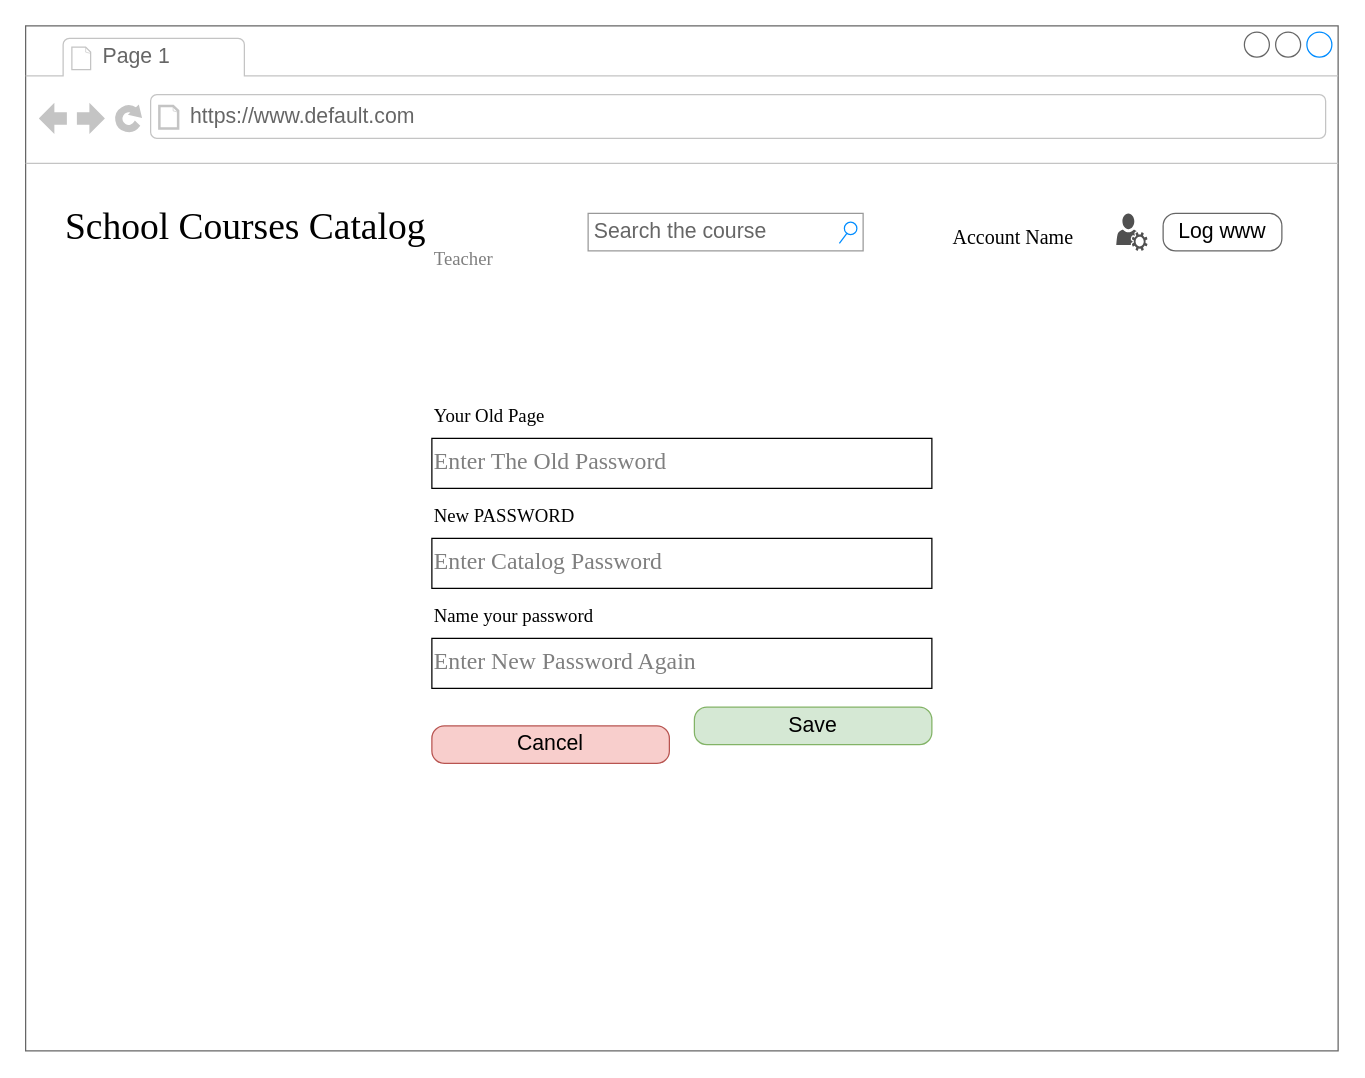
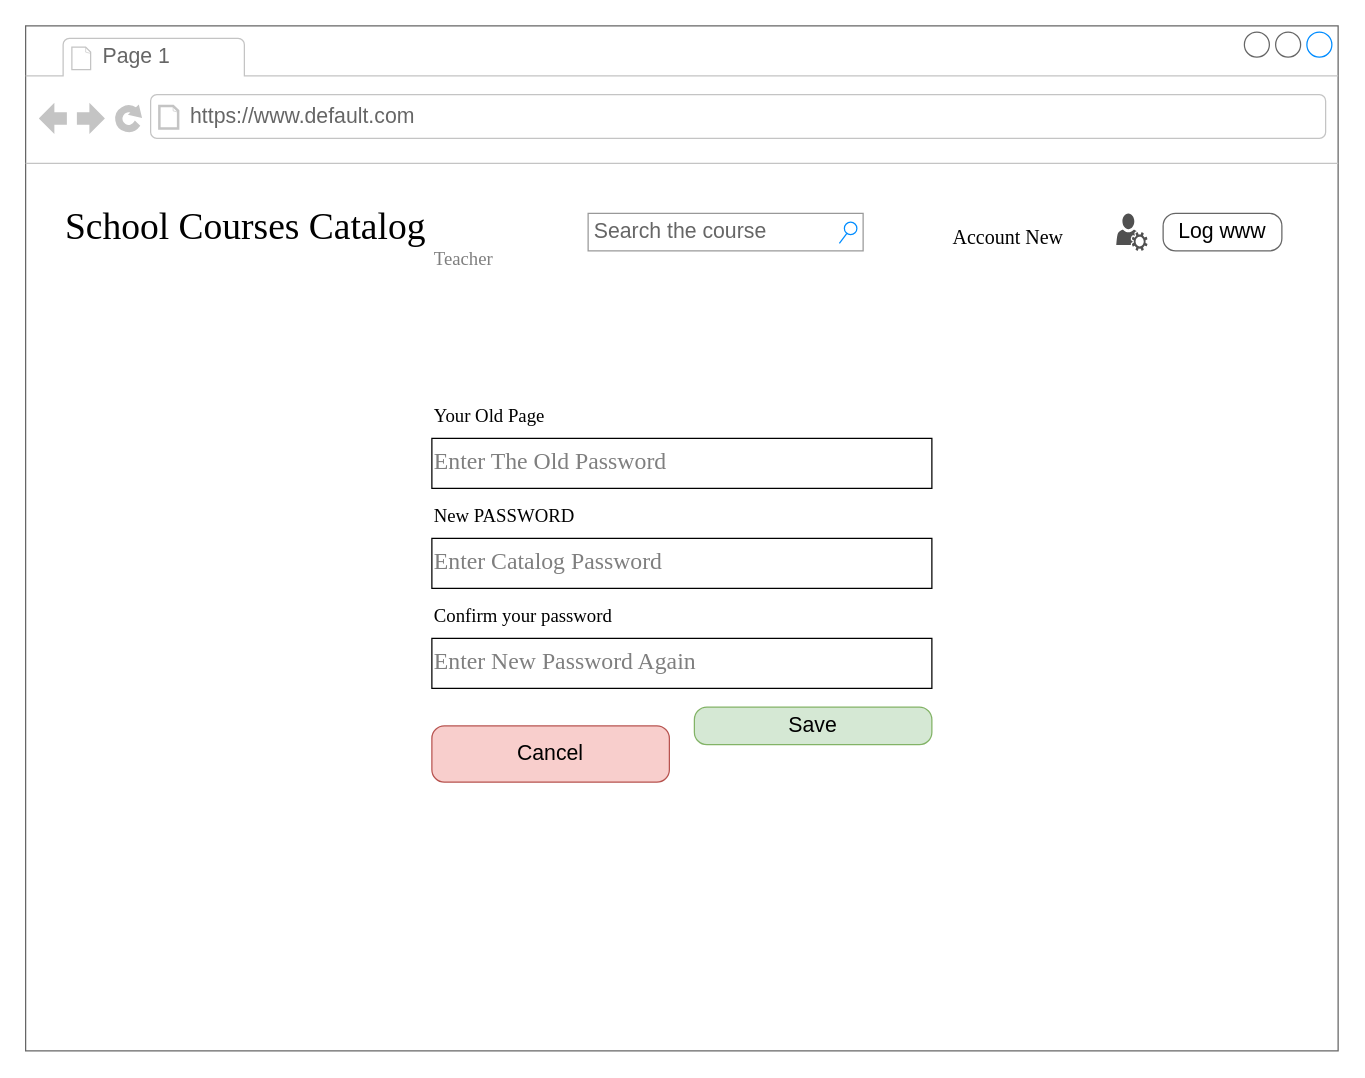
  <mxCell id="0" />
  <mxCell id="1" parent="0" />
  <mxCell id="2" value="" style="strokeWidth=1;shadow=0;dashed=0;align=center;html=1;shape=mxgraph.mockup.containers.browserWindow;rSize=0;strokeColor=#666666;mainText=,;recursiveResize=0;rounded=0;labelBackgroundColor=none;fontFamily=Verdana;fontSize=12;fontStyle=1" parent="1" vertex="1"><mxGeometry x="20" y="20" width="1050" height="820" as="geometry" /></mxCell>
  <mxCell id="3" value="Page 1" style="strokeWidth=1;shadow=0;dashed=0;align=center;html=1;shape=mxgraph.mockup.containers.anchor;fontSize=17;fontColor=#666666;align=left;" parent="2" vertex="1"><mxGeometry x="60" y="12" width="110" height="26" as="geometry" /></mxCell>
  <mxCell id="4" value="https://www.default.com" style="strokeWidth=1;shadow=0;dashed=0;align=center;html=1;shape=mxgraph.mockup.containers.anchor;rSize=0;fontSize=17;fontColor=#666666;align=left;" parent="2" vertex="1"><mxGeometry x="130" y="60" width="250" height="26" as="geometry" /></mxCell>
  <mxCell id="5" value="School Courses Catalog" style="text;html=1;points=[];align=left;verticalAlign=top;spacingTop=-4;fontSize=30;fontFamily=Verdana" parent="2" vertex="1"><mxGeometry x="30" y="140" width="340" height="50" as="geometry" /></mxCell>
  <mxCell id="6" value="Search the course" style="strokeWidth=1;shadow=0;dashed=0;align=center;html=1;shape=mxgraph.mockup.forms.searchBox;strokeColor=#999999;mainText=;strokeColor2=#008cff;fontColor=#666666;fontSize=17;align=left;spacingLeft=3;rounded=0;labelBackgroundColor=none;" parent="2" vertex="1"><mxGeometry x="450" y="150" width="220" height="30" as="geometry" /></mxCell>
  <mxCell id="7" value="&lt;font color=&quot;#7F7F7F&quot;&gt;Teacher&lt;/font&gt;" style="text;html=1;points=[];align=left;verticalAlign=top;spacingTop=-4;fontSize=15;fontFamily=Verdana" parent="2" vertex="1"><mxGeometry x="325" y="175" width="170" height="30" as="geometry" /></mxCell>
  <mxCell id="8" value="" style="sketch=0;pointerEvents=1;shadow=0;dashed=0;html=1;strokeColor=none;fillColor=#505050;labelPosition=center;verticalLabelPosition=bottom;verticalAlign=top;outlineConnect=0;align=center;shape=mxgraph.office.users.user_services;" vertex="1" parent="2"><mxGeometry x="872.5" y="150" width="25" height="30" as="geometry" /></mxCell>
  <mxCell id="9" value="Log www" style="strokeWidth=1;shadow=0;dashed=0;align=center;html=1;shape=mxgraph.mockup.buttons.button;strokeColor=#666666;mainText=;buttonStyle=round;fontSize=17;fontStyle=0;fillColor=none;whiteSpace=wrap;rounded=0;labelBackgroundColor=none;" vertex="1" parent="2"><mxGeometry x="910" y="150" width="95" height="30" as="geometry" /></mxCell>
- <mxCell id="10" value="&lt;p style=&quot;line-height: 0.3&quot; align=&quot;left&quot;&gt;&lt;font style=&quot;font-size: 16px ; line-height: 0&quot;&gt;Account Name&lt;/font&gt;&lt;/p&gt;" style="text;html=1;points=[];align=left;verticalAlign=top;spacingTop=-4;fontSize=15;fontFamily=Verdana" parent="2" vertex="1"><mxGeometry x="740" y="150" width="170" height="30" as="geometry" /></mxCell>
- <mxCell id="11" value="Cancel" style="strokeWidth=1;shadow=0;dashed=0;align=center;html=1;shape=mxgraph.mockup.buttons.button;mainText=;buttonStyle=round;fontSize=17;fontStyle=0;whiteSpace=wrap;rounded=0;labelBackgroundColor=none;fillColor=#f8cecc;strokeColor=#b85450;" vertex="1" parent="2"><mxGeometry x="325" y="560" width="190" height="30" as="geometry" /></mxCell>
+ <mxCell id="10" value="&lt;p style=&quot;line-height: 0.3&quot; align=&quot;left&quot;&gt;&lt;font style=&quot;font-size: 16px ; line-height: 0&quot;&gt;Account New&lt;/font&gt;&lt;/p&gt;" style="text;html=1;points=[];align=left;verticalAlign=top;spacingTop=-4;fontSize=15;fontFamily=Verdana" parent="2" vertex="1"><mxGeometry x="740" y="150" width="170" height="30" as="geometry" /></mxCell>
+ <mxCell id="11" value="Cancel" style="strokeWidth=1;shadow=0;dashed=0;align=center;html=1;shape=mxgraph.mockup.buttons.button;mainText=;buttonStyle=round;fontSize=17;fontStyle=0;whiteSpace=wrap;rounded=0;labelBackgroundColor=none;fillColor=#f8cecc;strokeColor=#b85450;" vertex="1" parent="2"><mxGeometry x="325" y="560" width="190" height="45" as="geometry" /></mxCell>
  <mxCell id="12" value="Save" style="strokeWidth=1;shadow=0;dashed=0;align=center;html=1;shape=mxgraph.mockup.buttons.button;mainText=;buttonStyle=round;fontSize=17;fontStyle=0;whiteSpace=wrap;rounded=0;labelBackgroundColor=none;fillColor=#d5e8d4;strokeColor=#82b366;" vertex="1" parent="2"><mxGeometry x="535" y="545" width="190" height="30" as="geometry" /></mxCell>
  <mxCell id="13" value="&lt;div style=&quot;font-size: 19px ; line-height: 1.7&quot; align=&quot;center&quot;&gt;&lt;font style=&quot;font-size: 19px&quot; color=&quot;#7F7F7F&quot;&gt;Enter The Old Password&lt;br&gt;&lt;/font&gt;&lt;/div&gt;" style="text;html=1;points=[];align=left;verticalAlign=top;spacingTop=-4;fontSize=15;fontFamily=Verdana;rounded=0;strokeColor=default;" vertex="1" parent="2"><mxGeometry x="325" y="330" width="400" height="40" as="geometry" /></mxCell>
  <mxCell id="14" value="&lt;div style=&quot;font-size: 19px ; line-height: 1.7&quot; align=&quot;center&quot;&gt;&lt;font style=&quot;font-size: 19px&quot; color=&quot;#7F7F7F&quot;&gt;Enter Catalog Password&lt;/font&gt;&lt;/div&gt;&lt;div style=&quot;font-size: 19px&quot;&gt;&lt;font style=&quot;font-size: 19px&quot; color=&quot;#7F7F7F&quot;&gt;&lt;br&gt;&lt;/font&gt;&lt;/div&gt;" style="text;html=1;points=[];align=left;verticalAlign=top;spacingTop=-4;fontSize=15;fontFamily=Verdana;rounded=0;strokeColor=default;" vertex="1" parent="2"><mxGeometry x="325" y="410" width="400" height="40" as="geometry" /></mxCell>
  <mxCell id="15" value="Your Old Page" style="text;html=1;points=[];align=left;verticalAlign=top;spacingTop=-4;fontSize=15;fontFamily=Verdana" vertex="1" parent="2"><mxGeometry x="325" y="300" width="170" height="30" as="geometry" /></mxCell>
  <mxCell id="16" value="New PASSWORD" style="text;html=1;points=[];align=left;verticalAlign=top;spacingTop=-4;fontSize=15;fontFamily=Verdana" vertex="1" parent="2"><mxGeometry x="325" y="380" width="170" height="30" as="geometry" /></mxCell>
  <mxCell id="17" value="&lt;div style=&quot;font-size: 19px ; line-height: 1.7&quot; align=&quot;center&quot;&gt;&lt;font style=&quot;font-size: 19px&quot; color=&quot;#7F7F7F&quot;&gt;Enter New Password Again&lt;br&gt;&lt;/font&gt;&lt;/div&gt;&lt;div style=&quot;font-size: 19px&quot;&gt;&lt;font style=&quot;font-size: 19px&quot; color=&quot;#7F7F7F&quot;&gt;&lt;br&gt;&lt;/font&gt;&lt;/div&gt;" style="text;html=1;points=[];align=left;verticalAlign=top;spacingTop=-4;fontSize=15;fontFamily=Verdana;rounded=0;strokeColor=default;" vertex="1" parent="2"><mxGeometry x="325" y="490" width="400" height="40" as="geometry" /></mxCell>
- <mxCell id="18" value="Name your password" style="text;html=1;points=[];align=left;verticalAlign=top;spacingTop=-4;fontSize=15;fontFamily=Verdana" vertex="1" parent="2"><mxGeometry x="325" y="460" width="170" height="30" as="geometry" /></mxCell>
+ <mxCell id="18" value="Confirm your password" style="text;html=1;points=[];align=left;verticalAlign=top;spacingTop=-4;fontSize=15;fontFamily=Verdana" vertex="1" parent="2"><mxGeometry x="325" y="460" width="170" height="30" as="geometry" /></mxCell>
